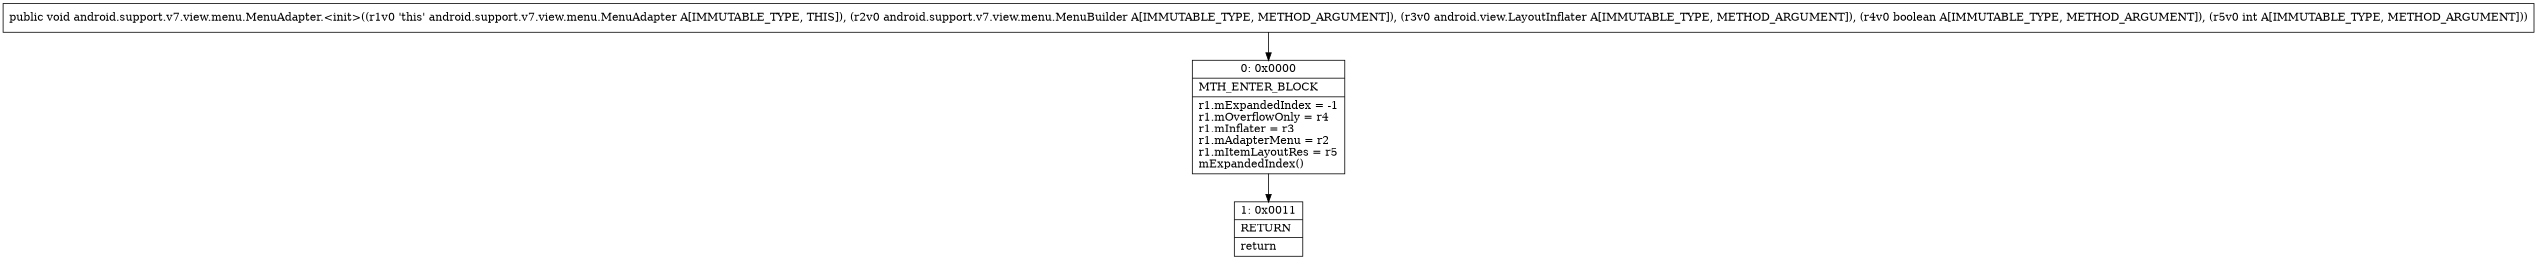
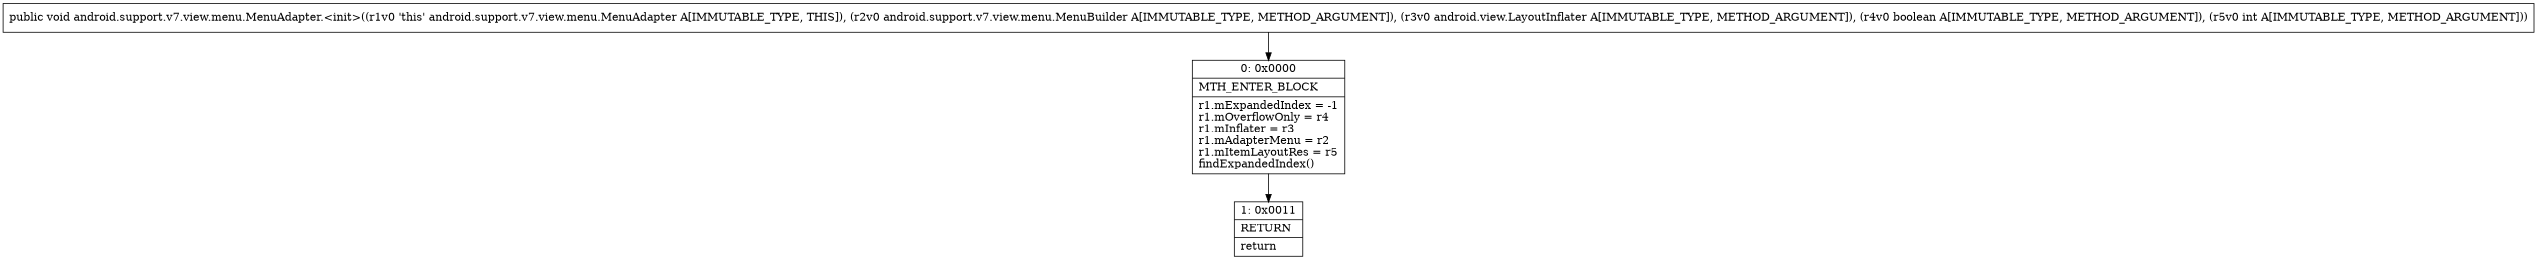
  digraph {
    node [shape=record]
-   n1 [label="{0\:\ 0x0000|MTH_ENTER_BLOCK\l|r1.mExpandedIndex = \-1\lr1.mOverflowOnly = r4\lr1.mInflater = r3\lr1.mAdapterMenu = r2\lr1.mItemLayoutRes = r5\lmExpandedIndex()\l}"]
+   n1 [label="{0\:\ 0x0000|MTH_ENTER_BLOCK\l|r1.mExpandedIndex = \-1\lr1.mOverflowOnly = r4\lr1.mInflater = r3\lr1.mAdapterMenu = r2\lr1.mItemLayoutRes = r5\lfindExpandedIndex()\l}"]
    n2 [label="{1\:\ 0x0011|RETURN\l|return\l}"]
    n3 [label="{public void android.support.v7.view.menu.MenuAdapter.\<init\>((r1v0 'this' android.support.v7.view.menu.MenuAdapter A[IMMUTABLE_TYPE, THIS]), (r2v0 android.support.v7.view.menu.MenuBuilder A[IMMUTABLE_TYPE, METHOD_ARGUMENT]), (r3v0 android.view.LayoutInflater A[IMMUTABLE_TYPE, METHOD_ARGUMENT]), (r4v0 boolean A[IMMUTABLE_TYPE, METHOD_ARGUMENT]), (r5v0 int A[IMMUTABLE_TYPE, METHOD_ARGUMENT])) }"]
    n1 -> n2
    n3 -> n1
  }
